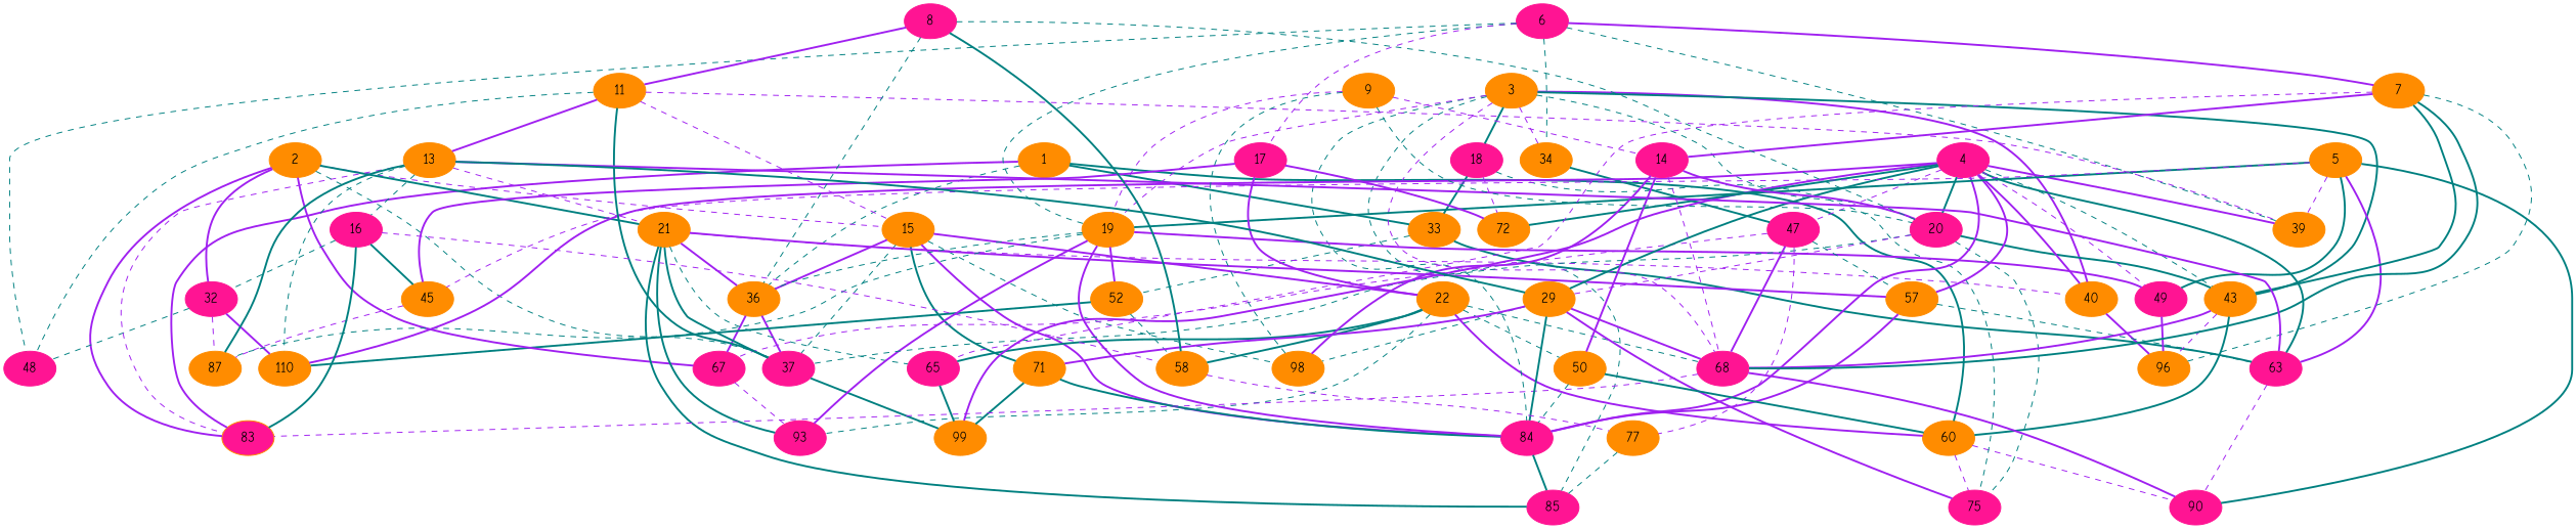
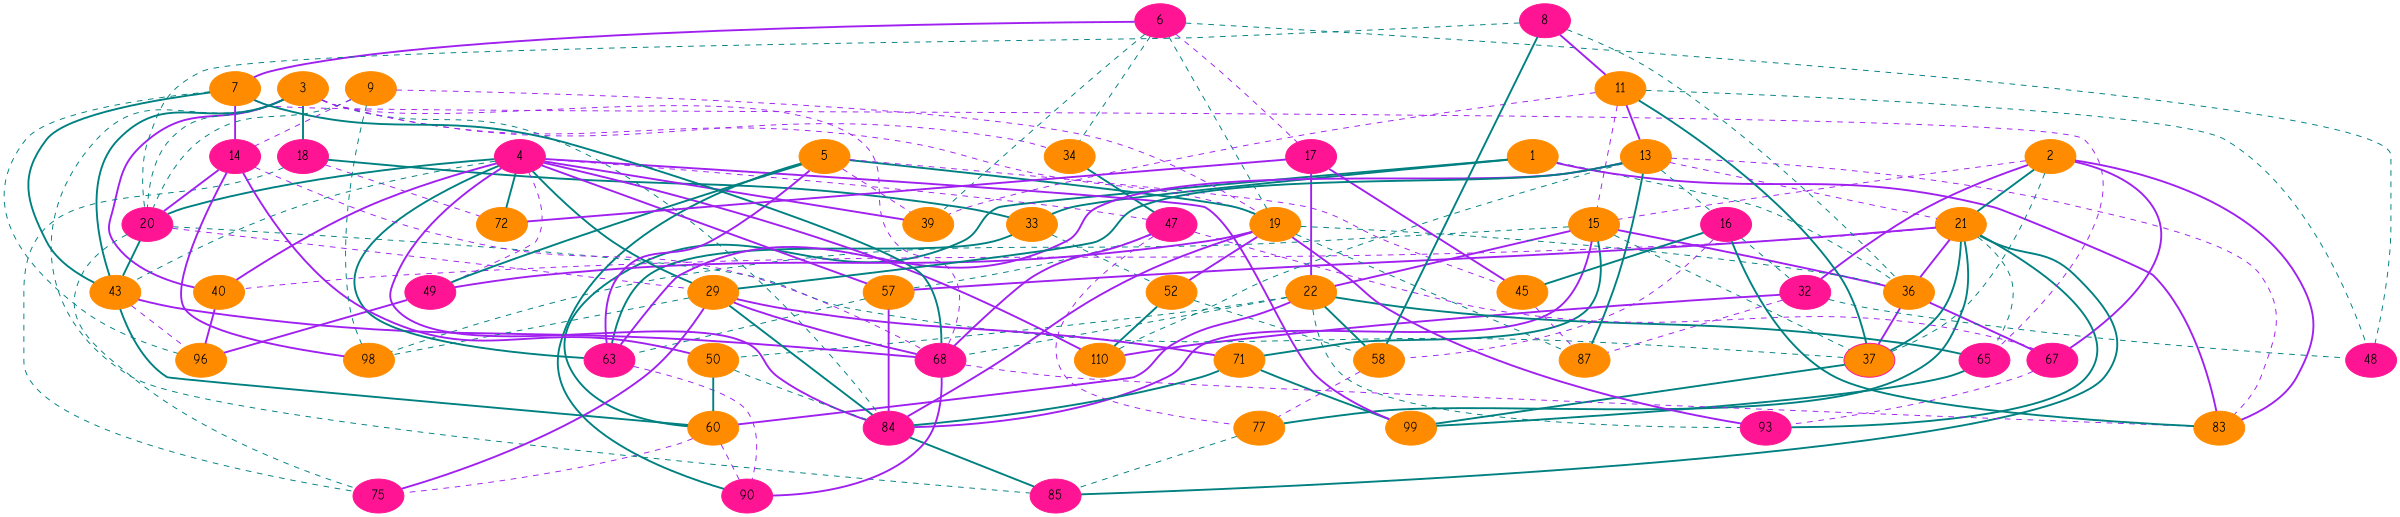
  graph {
    fontname="Comic Neue"
    node [color=darkorange fontname="Comic Neue" style=filled]
    edge [color=teal fontname="Comic Neue" style=bold]
    1
    33
    36 [super="+44+76"]
    60 [super="+81"]
-   83 [super="+95" fillcolor=deeppink]
+   83 [super="+95"]
    63 [color=deeppink super="+74"]
    52
-   37 [color=deeppink super="+111+88"]
+   37 [color=deeppink super="+111+88" fillcolor=darkorange]
    67 [color=deeppink]
    90 [color=deeppink]
    75 [color=deeppink]
    2 [super="+26"]
    15 [super="+24+28"]
    21 [super="+31"]
    32 [color=deeppink super="+108"]
    84 [color=deeppink super="+101+104"]
    98
    22 [super="+54"]
    71
    40
    85 [color=deeppink]
    57 [super="+106"]
    65 [color=deeppink]
    93 [color=deeppink]
    77
    110
    48 [color=deeppink]
    87
    99
    3 [super="+94+29"]
    18 [color=deeppink]
    19 [super="+102+100+62"]
    20 [color=deeppink super="+38+23"]
    34
    43 [super="+80"]
    68 [color=deeppink super="+97"]
    72
    49 [color=deeppink]
    n39 [label=29 super="+35+86"]
    47 [color=deeppink super="+51"]
    96
    4 [color=deeppink super="+56+10"]
    39
    5 [super="+46+91"]
    45
    6 [color=deeppink super="+61"]
    7 [super="+53"]
    17 [color=deeppink]
    14 [color=deeppink super="+59"]
    50
    11 [super="+89"]
    13 [super="+27+41"]
    8 [color=deeppink]
    58 [super="+105"]
    9
    16 [color=deeppink super="+42"]
    1 -- 33
    1 -- 36 [style=dashed]
    1 -- 60
    1 -- 83 [color=purple]
    33 -- 63
    33 -- 52 [style=dashed]
    36 -- 37 [color=purple]
    36 -- 67 [color=purple]
    60 -- 90 [color=purple style=dashed]
    60 -- 75 [color=purple style=dashed]
    63 -- 90 [color=purple style=dashed]
    52 -- 110
    52 -- 58 [style=dashed]
    37 -- 99
    67 -- 93 [color=purple style=dashed]
    2 -- 83 [color=purple]
    2 -- 37 [style=dashed]
    2 -- 67 [color=purple]
    2 -- 15 [color=purple style=dashed]
    2 -- 21
    2 -- 32 [color=purple]
    15 -- 36 [color=purple]
    15 -- 37 [style=dashed]
    15 -- 84 [color=purple]
    15 -- 98 [style=dashed]
    15 -- 22 [color=purple]
    15 -- 71
    21 -- 36 [color=purple weight=2]
    21 -- 37 [weight=2]
    21 -- 40 [color=purple style=dashed]
    21 -- 85
    21 -- 57 [color=purple]
    21 -- 65 [style=dashed]
    21 -- 93
+   21 -- 77
    32 -- 110 [color=purple]
    32 -- 48 [style=dashed weight=2]
    32 -- 87 [color=purple style=dashed]
    84 -- 85
    22 -- 60 [color=purple]
    22 -- 65
    22 -- 93 [style=dashed]
    22 -- 68 [style=dashed]
    22 -- 50 [style=dashed]
    22 -- 58
    71 -- 84
    71 -- 99
    40 -- 96 [color=purple]
    57 -- 63 [style=dashed]
    57 -- 84 [color=purple weight=2]
    65 -- 99
    77 -- 85 [style=dashed]
    3 -- 84 [style=dashed]
    3 -- 40 [color=purple]
    3 -- 85 [style=dashed]
    3 -- 18
    3 -- 19 [color=purple style=dashed]
    3 -- 20 [style=dashed]
    3 -- 34 [color=purple style=dashed weight=2]
    3 -- 43
    3 -- 68 [color=purple style=dashed]
    18 -- 33
    18 -- 75 [style=dashed]
    18 -- 72 [color=purple style=dashed]
    19 -- 36 [style=dashed]
    19 -- 52 [color=purple]
    19 -- 84 [color=purple]
    19 -- 93 [color=purple]
    19 -- 87 [style=dashed]
    19 -- 49 [color=purple]
    20 -- 37 [style=dashed]
    20 -- 75 [style=dashed]
    20 -- 43 [weight=2]
    20 -- n39 [color=purple style=dashed]
    34 -- 47
    43 -- 60
    43 -- 68 [color=purple]
    43 -- 96 [color=purple style=dashed]
    68 -- 83 [color=purple style=dashed]
    68 -- 90 [color=purple]
    49 -- 96 [color=purple]
    n39 -- 75 [color=purple]
    n39 -- 84
    n39 -- 98 [style=dashed]
    n39 -- 71 [color=purple]
    n39 -- 68 [color=purple]
    47 -- 67 [color=purple style=dashed]
    47 -- 57 [style=dashed]
    47 -- 77 [color=purple style=dashed]
    47 -- 68 [color=purple]
    4 -- 63
    4 -- 84 [color=purple]
    4 -- 40 [color=purple]
    4 -- 57 [color=purple]
    4 -- 110 [color=purple]
    4 -- 99 [color=purple]
    4 -- 20 [weight=2]
    4 -- 43 [style=dashed]
    4 -- 72
    4 -- 49 [color=purple style=dashed]
    4 -- n39
    4 -- 47 [color=purple style=dashed]
    4 -- 39 [color=purple]
    5 -- 63 [color=purple]
    5 -- 90
    5 -- 19 [weight=3]
    5 -- 49
    5 -- 39 [color=purple style=dashed]
    5 -- 45 [color=purple style=dashed]
    45 -- 87 [color=purple style=dashed]
    6 -- 48 [style=dashed]
    6 -- 19 [style=dashed]
    6 -- 34 [style=dashed]
    6 -- 39 [style=dashed]
    6 -- 7 [color=purple]
    6 -- 17 [color=purple style=dashed]
    7 -- 65 [color=purple style=dashed]
    7 -- 43
    7 -- 68
    7 -- 96 [style=dashed]
    7 -- 14 [color=purple]
    17 -- 22 [color=purple]
    17 -- 72 [color=purple]
    17 -- 45 [color=purple]
    14 -- 98 [color=purple]
    14 -- 20 [color=purple]
    14 -- 68 [color=purple style=dashed]
    14 -- 50 [color=purple]
    50 -- 60
    50 -- 84 [style=dashed]
    11 -- 37
    11 -- 15 [color=purple style=dashed]
    11 -- 48 [style=dashed]
    11 -- 39 [color=purple style=dashed]
    11 -- 13 [color=purple]
    13 -- 83 [color=purple style=dashed]
    13 -- 63 [color=purple]
    13 -- 21 [color=purple style=dashed]
    13 -- 110 [style=dashed]
    13 -- 87
    13 -- n39
    13 -- 16 [style=dashed]
    8 -- 36 [style=dashed]
    8 -- 20 [style=dashed]
    8 -- 11 [color=purple]
    8 -- 58
    58 -- 77 [color=purple style=dashed]
    9 -- 98 [style=dashed]
    9 -- 19 [color=purple style=dashed]
    9 -- 20 [style=dashed]
    9 -- 14 [color=purple style=dashed]
    16 -- 83 [weight=2]
    16 -- 32 [style=dashed]
    16 -- 45
    16 -- 58 [color=purple style=dashed]
  }
